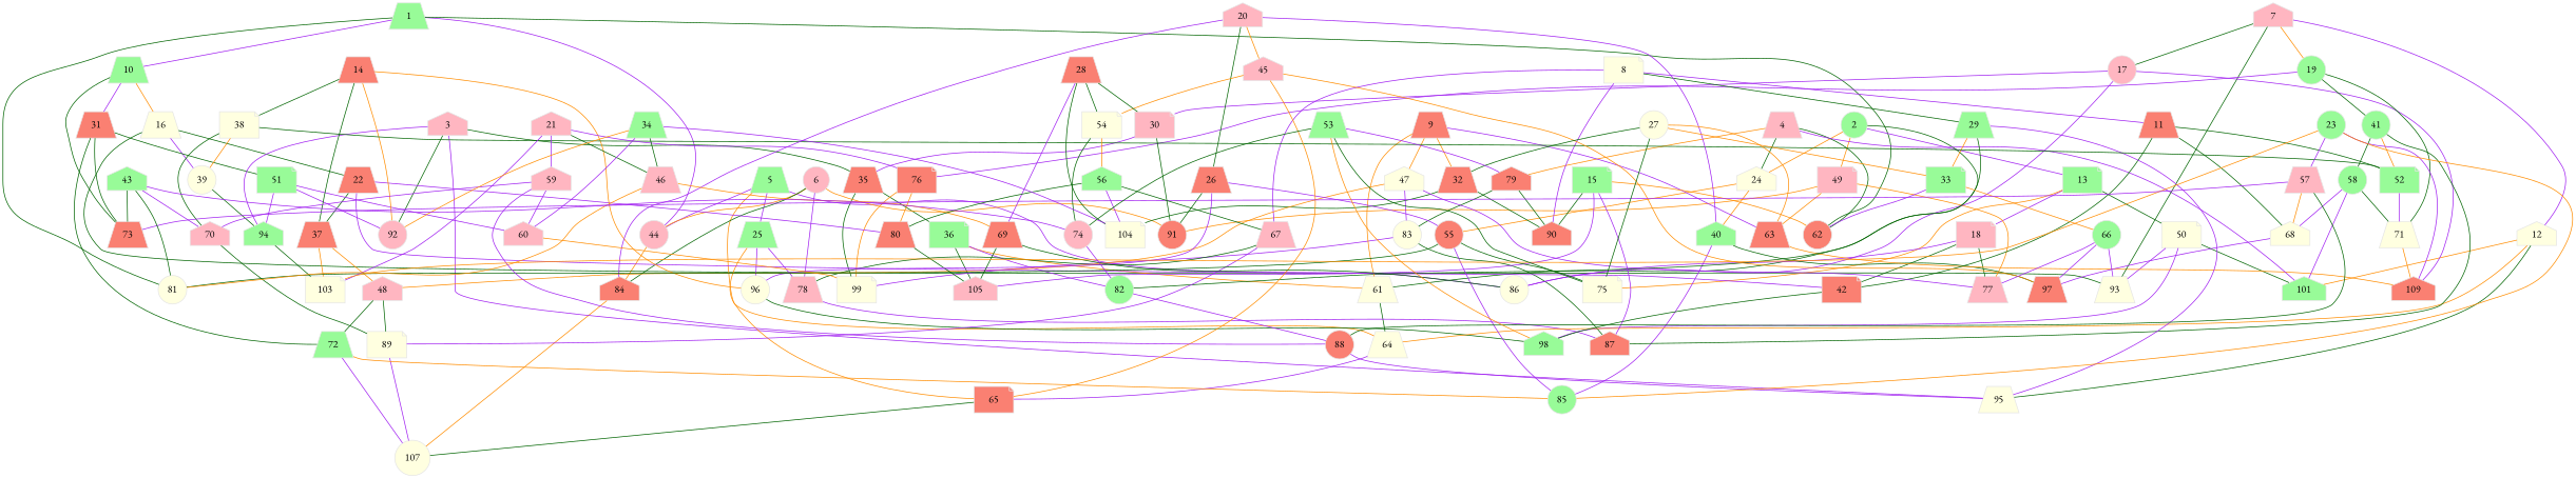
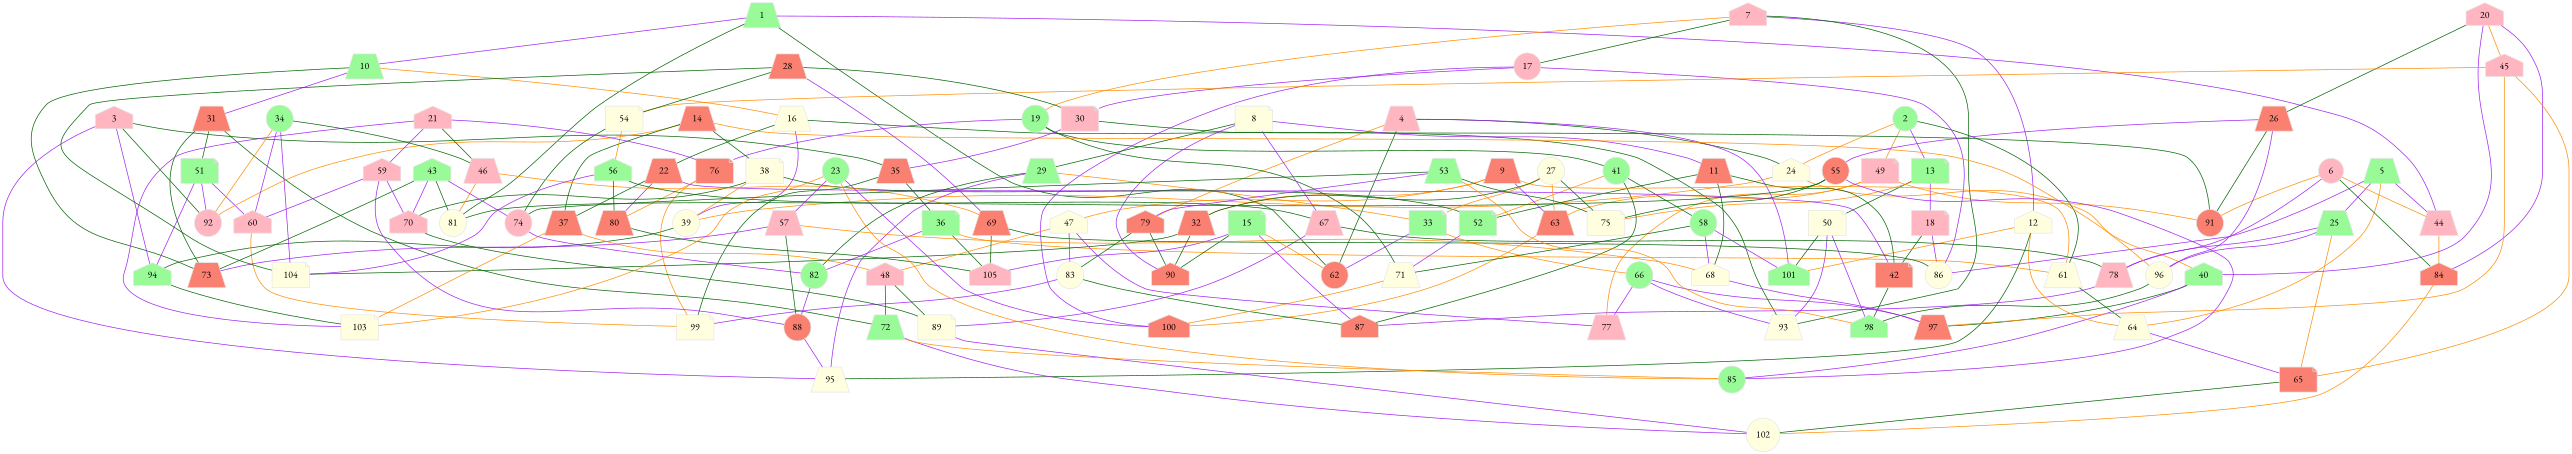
  graph {
    fontname="EB Garamond"
    node [color=gray90 fillcolor=palegreen fontname="EB Garamond" shape=trapezium style=filled]
    edge [color=darkgreen fontname="EB Garamond"]
    1
    10
-   44 [fillcolor=lightpink shape=circle]
+   44 [fillcolor=lightpink]
    62 [fillcolor=salmon shape=circle]
    81 [fillcolor=lightyellow shape=circle]
    16 [fillcolor=lightyellow]
    31 [fillcolor=salmon]
    73 [fillcolor=salmon]
    84 [fillcolor=salmon shape=house]
    2 [shape=circle]
    13 [shape=note]
    24 [fillcolor=lightyellow shape=house]
    49 [fillcolor=lightpink shape=note]
    61 [fillcolor=lightyellow]
    18 [fillcolor=lightpink shape=note]
    50 [fillcolor=lightyellow shape=note]
    75 [fillcolor=lightyellow shape=note]
    39 [fillcolor=lightyellow shape=circle]
    40 [shape=house]
    91 [fillcolor=salmon shape=circle]
    63 [fillcolor=salmon]
    77 [fillcolor=lightpink]
    64 [fillcolor=lightyellow]
    3 [fillcolor=lightpink shape=house]
    35 [fillcolor=salmon]
    92 [fillcolor=lightpink shape=circle]
    94 [shape=house]
    95 [fillcolor=lightyellow]
    36 [shape=note]
    99 [fillcolor=lightyellow shape=note]
    103 [fillcolor=lightyellow shape=note]
    4 [fillcolor=lightpink]
    79 [fillcolor=salmon shape=house]
    101 [shape=house]
    90 [fillcolor=salmon shape=house]
    83 [fillcolor=lightyellow shape=circle]
    5
    25
    86 [fillcolor=lightyellow shape=circle]
    78 [fillcolor=lightpink]
    96 [fillcolor=lightyellow shape=circle]
    65 [fillcolor=salmon shape=note]
    6 [fillcolor=lightpink shape=circle]
    87 [fillcolor=salmon shape=house]
-   102 [fillcolor=lightyellow shape=circle label=107]
+   102 [fillcolor=lightyellow shape=circle]
    7 [fillcolor=lightpink shape=house]
    12 [fillcolor=lightyellow shape=house]
    17 [fillcolor=lightpink shape=circle]
    19 [shape=circle]
    93 [fillcolor=lightyellow]
    30 [fillcolor=lightpink shape=note]
-   100 [fillcolor=salmon shape=house label=109]
+   100 [fillcolor=salmon shape=house]
    41 [shape=circle]
    71 [fillcolor=lightyellow]
    76 [fillcolor=salmon shape=note]
    8 [fillcolor=lightyellow shape=note]
    11 [fillcolor=salmon]
    29
    67 [fillcolor=lightpink]
    42 [fillcolor=salmon shape=note]
    52 [shape=note]
    68 [fillcolor=lightyellow shape=house]
    33 [shape=note]
    82 [shape=circle]
    89 [fillcolor=lightyellow shape=note]
    9 [fillcolor=salmon]
    32 [fillcolor=salmon]
    47 [fillcolor=lightyellow shape=house]
    104 [fillcolor=lightyellow shape=note]
    48 [fillcolor=lightpink shape=house]
    22 [fillcolor=salmon]
    51 [shape=note]
    72
    98 [shape=house]
    97 [fillcolor=salmon]
    14 [fillcolor=salmon]
    37 [fillcolor=salmon]
    38 [fillcolor=lightyellow shape=note]
    70 [fillcolor=lightpink shape=house]
    15 [shape=note]
    105 [fillcolor=lightpink shape=house]
    80 [fillcolor=salmon]
    58 [shape=circle]
    20 [fillcolor=lightpink shape=house]
    26 [fillcolor=salmon]
    45 [fillcolor=lightpink shape=house]
    55 [fillcolor=salmon shape=circle]
    85 [shape=circle]
    54 [fillcolor=lightyellow shape=note]
    21 [fillcolor=lightpink shape=house]
    46 [fillcolor=lightpink]
    59 [fillcolor=lightpink shape=house]
    69 [fillcolor=salmon]
    60 [fillcolor=lightpink shape=house]
    88 [fillcolor=salmon shape=circle]
    23 [shape=circle]
    57 [fillcolor=lightpink]
    27 [fillcolor=lightyellow shape=circle]
    66 [shape=circle]
    28 [fillcolor=salmon]
    74 [fillcolor=lightpink shape=circle]
    56 [shape=house]
-   34
+   34 [shape=circle]
    43 [shape=house]
    53
    1 -- 10 [color=purple]
    1 -- 44 [color=purple]
    1 -- 62
    1 -- 81
    10 -- 16 [color=darkorange]
    10 -- 31 [color=purple]
    10 -- 73
    44 -- 84 [color=darkorange]
    16 -- 39 [color=purple]
    16 -- 93
    16 -- 22
    31 -- 73
    31 -- 51
    31 -- 72
    84 -- 102 [color=darkorange]
    2 -- 13 [color=purple]
    2 -- 24 [color=darkorange]
    2 -- 49 [color=darkorange]
    2 -- 61
    13 -- 18 [color=purple]
    13 -- 50
    13 -- 75 [color=darkorange]
-   24 -- 55 [color=darkorange]
+   24 -- 39 [color=darkorange]
    24 -- 40 [color=darkorange]
    49 -- 91 [color=darkorange]
    49 -- 63 [color=darkorange]
    49 -- 77 [color=darkorange]
    61 -- 64
-   18 -- 77
    18 -- 86 [color=purple]
    18 -- 42
    50 -- 101
    50 -- 93 [color=purple]
    50 -- 98 [color=purple]
    39 -- 94
    40 -- 97
    40 -- 85 [color=purple]
    63 -- 100 [color=darkorange]
    64 -- 65 [color=purple]
    3 -- 35
    3 -- 92
    3 -- 94 [color=purple]
    3 -- 95 [color=purple]
    35 -- 36
    35 -- 99
    94 -- 103
    36 -- 61 [color=darkorange]
    36 -- 82 [color=purple]
    36 -- 105
    4 -- 62
    4 -- 24
    4 -- 79 [color=darkorange]
    4 -- 101 [color=purple]
    79 -- 90
    79 -- 83
    83 -- 99 [color=purple]
    83 -- 87
    5 -- 44 [color=purple]
    5 -- 64 [color=darkorange]
    5 -- 25 [color=purple]
    5 -- 86 [color=purple]
    25 -- 78 [color=purple]
    25 -- 96 [color=purple]
    25 -- 65 [color=darkorange]
    78 -- 87 [color=purple]
    96 -- 98
    65 -- 102
    6 -- 44 [color=darkorange]
    6 -- 84
    6 -- 91 [color=darkorange]
    6 -- 78 [color=purple]
    7 -- 12 [color=purple]
    7 -- 17
    7 -- 19 [color=darkorange]
    7 -- 93
    12 -- 64 [color=darkorange]
    12 -- 95
    12 -- 101 [color=darkorange]
    17 -- 86 [color=purple]
    17 -- 30 [color=purple]
    17 -- 100 [color=purple]
    19 -- 41
    19 -- 71
    19 -- 76 [color=purple]
    30 -- 91
    30 -- 35 [color=purple]
    41 -- 87
    41 -- 52 [color=darkorange]
    41 -- 58
    71 -- 100 [color=darkorange]
    76 -- 99 [color=darkorange]
    76 -- 80 [color=darkorange]
    8 -- 90 [color=purple]
    8 -- 11 [color=purple]
    8 -- 29
    8 -- 67 [color=purple]
    11 -- 42
    11 -- 52
    11 -- 68
    29 -- 95 [color=purple]
    29 -- 33 [color=darkorange]
    29 -- 82
    67 -- 78
    67 -- 89 [color=purple]
    42 -- 98
    52 -- 71 [color=purple]
    68 -- 97 [color=purple]
    33 -- 62 [color=purple]
    33 -- 66 [color=darkorange]
    82 -- 88 [color=purple]
    89 -- 102 [color=purple]
    9 -- 61 [color=darkorange]
    9 -- 63 [color=purple]
    9 -- 32 [color=darkorange]
    9 -- 47 [color=darkorange]
    32 -- 90
    32 -- 104
    47 -- 77 [color=purple]
    47 -- 83 [color=purple]
    47 -- 48 [color=darkorange]
    48 -- 89
    48 -- 72
    22 -- 42 [color=purple]
    22 -- 37
    22 -- 80 [color=purple]
    51 -- 92 [color=purple]
    51 -- 94 [color=purple]
    51 -- 60 [color=purple]
    72 -- 102 [color=purple]
    72 -- 85 [color=darkorange]
    14 -- 92 [color=darkorange]
    14 -- 96 [color=darkorange]
    14 -- 37
    14 -- 38
    37 -- 103 [color=darkorange]
    37 -- 48 [color=darkorange]
    38 -- 39 [color=darkorange]
    38 -- 52
    38 -- 70
    70 -- 89
    15 -- 62 [color=darkorange]
    15 -- 90
    15 -- 87 [color=purple]
    15 -- 105 [color=purple]
    80 -- 105
    58 -- 101 [color=purple]
    58 -- 71
    58 -- 68 [color=purple]
    20 -- 84 [color=purple]
    20 -- 40 [color=purple]
    20 -- 26
    20 -- 45 [color=darkorange]
    26 -- 91
    26 -- 96 [color=purple]
    26 -- 55 [color=purple]
    45 -- 65 [color=darkorange]
    45 -- 97 [color=darkorange]
    45 -- 54 [color=darkorange]
    55 -- 81
    55 -- 75
    55 -- 85 [color=purple]
    54 -- 74
    54 -- 56 [color=darkorange]
    21 -- 103 [color=purple]
    21 -- 76 [color=purple]
    21 -- 46
    21 -- 59 [color=purple]
    46 -- 81 [color=darkorange]
    46 -- 69 [color=darkorange]
    59 -- 70 [color=purple]
    59 -- 60 [color=purple]
    59 -- 88 [color=purple]
    69 -- 86
    69 -- 105
    60 -- 99 [color=darkorange]
    88 -- 95 [color=purple]
    23 -- 103 [color=darkorange]
    23 -- 100 [color=purple]
    23 -- 85 [color=darkorange]
    23 -- 57 [color=purple]
    57 -- 73 [color=purple]
    57 -- 68 [color=darkorange]
    57 -- 88
    27 -- 75
    27 -- 63 [color=darkorange]
    27 -- 33 [color=darkorange]
    27 -- 32
    66 -- 77 [color=purple]
    66 -- 93 [color=purple]
    66 -- 97 [color=purple]
    28 -- 30
    28 -- 104
    28 -- 54
    28 -- 69 [color=purple]
    74 -- 82 [color=purple]
    56 -- 67
    56 -- 104 [color=purple]
    56 -- 80
    34 -- 92 [color=darkorange]
    34 -- 104 [color=purple]
    34 -- 46
    34 -- 60 [color=purple]
    43 -- 81
    43 -- 73
    43 -- 70 [color=purple]
    43 -- 74 [color=purple]
    53 -- 75
    53 -- 79 [color=purple]
    53 -- 98 [color=darkorange]
    53 -- 74
  }
